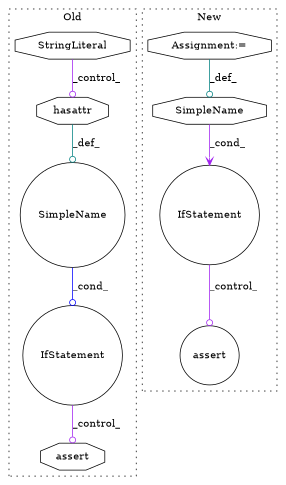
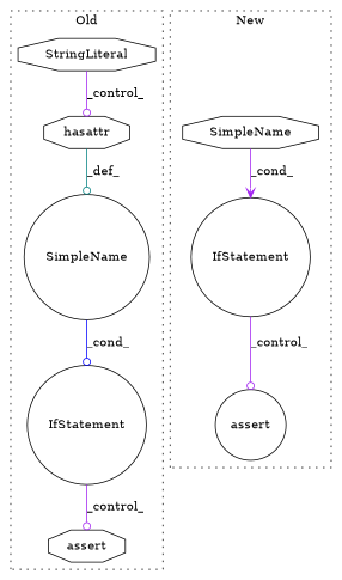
  digraph {
    node [a=32 shape=octagon]
    edge [arrowhead=odot color=purple]
    n1 [l="8,1" label=hasattr s="2223,2247"]
    n2 [a=25 l="4,2" label=IfStatement s="2219,2248" shape=circle]
    n3 [a=45 l=14 label=StringLiteral s=2233]
    n4 [a=6 l=7 label=assert s=2260]
    n5 [a=42 label=SimpleName shape=circle]
    n6 [l="21,1" label=assert s="4046,4095" shape=circle]
    n7 [a=25 l="4,2" label=IfStatement s="4003,4036" shape=circle]
    n8 [a=42 label=SimpleName]
-   n9 [a=7 l=1 label="Assignment:=" s=3367]
    subgraph cluster_1 {
      label=Old
      style=dotted
      n1
      n2
      n3
      n4
      n5
    }
    subgraph cluster_2 {
      label=New
      style=dotted
      n6
      n7
      n8
-     n9
    }
    n1 -> n5 [color=teal label=_def_]
    n2 -> n4 [label=_control_]
    n3 -> n1 [label=_control_]
    n5 -> n2 [color=blue label=_cond_]
    n7 -> n6 [label=_control_]
    n8 -> n7 [arrowhead=vee label=_cond_]
-   n9 -> n8 [color=teal label=_def_]
  }
